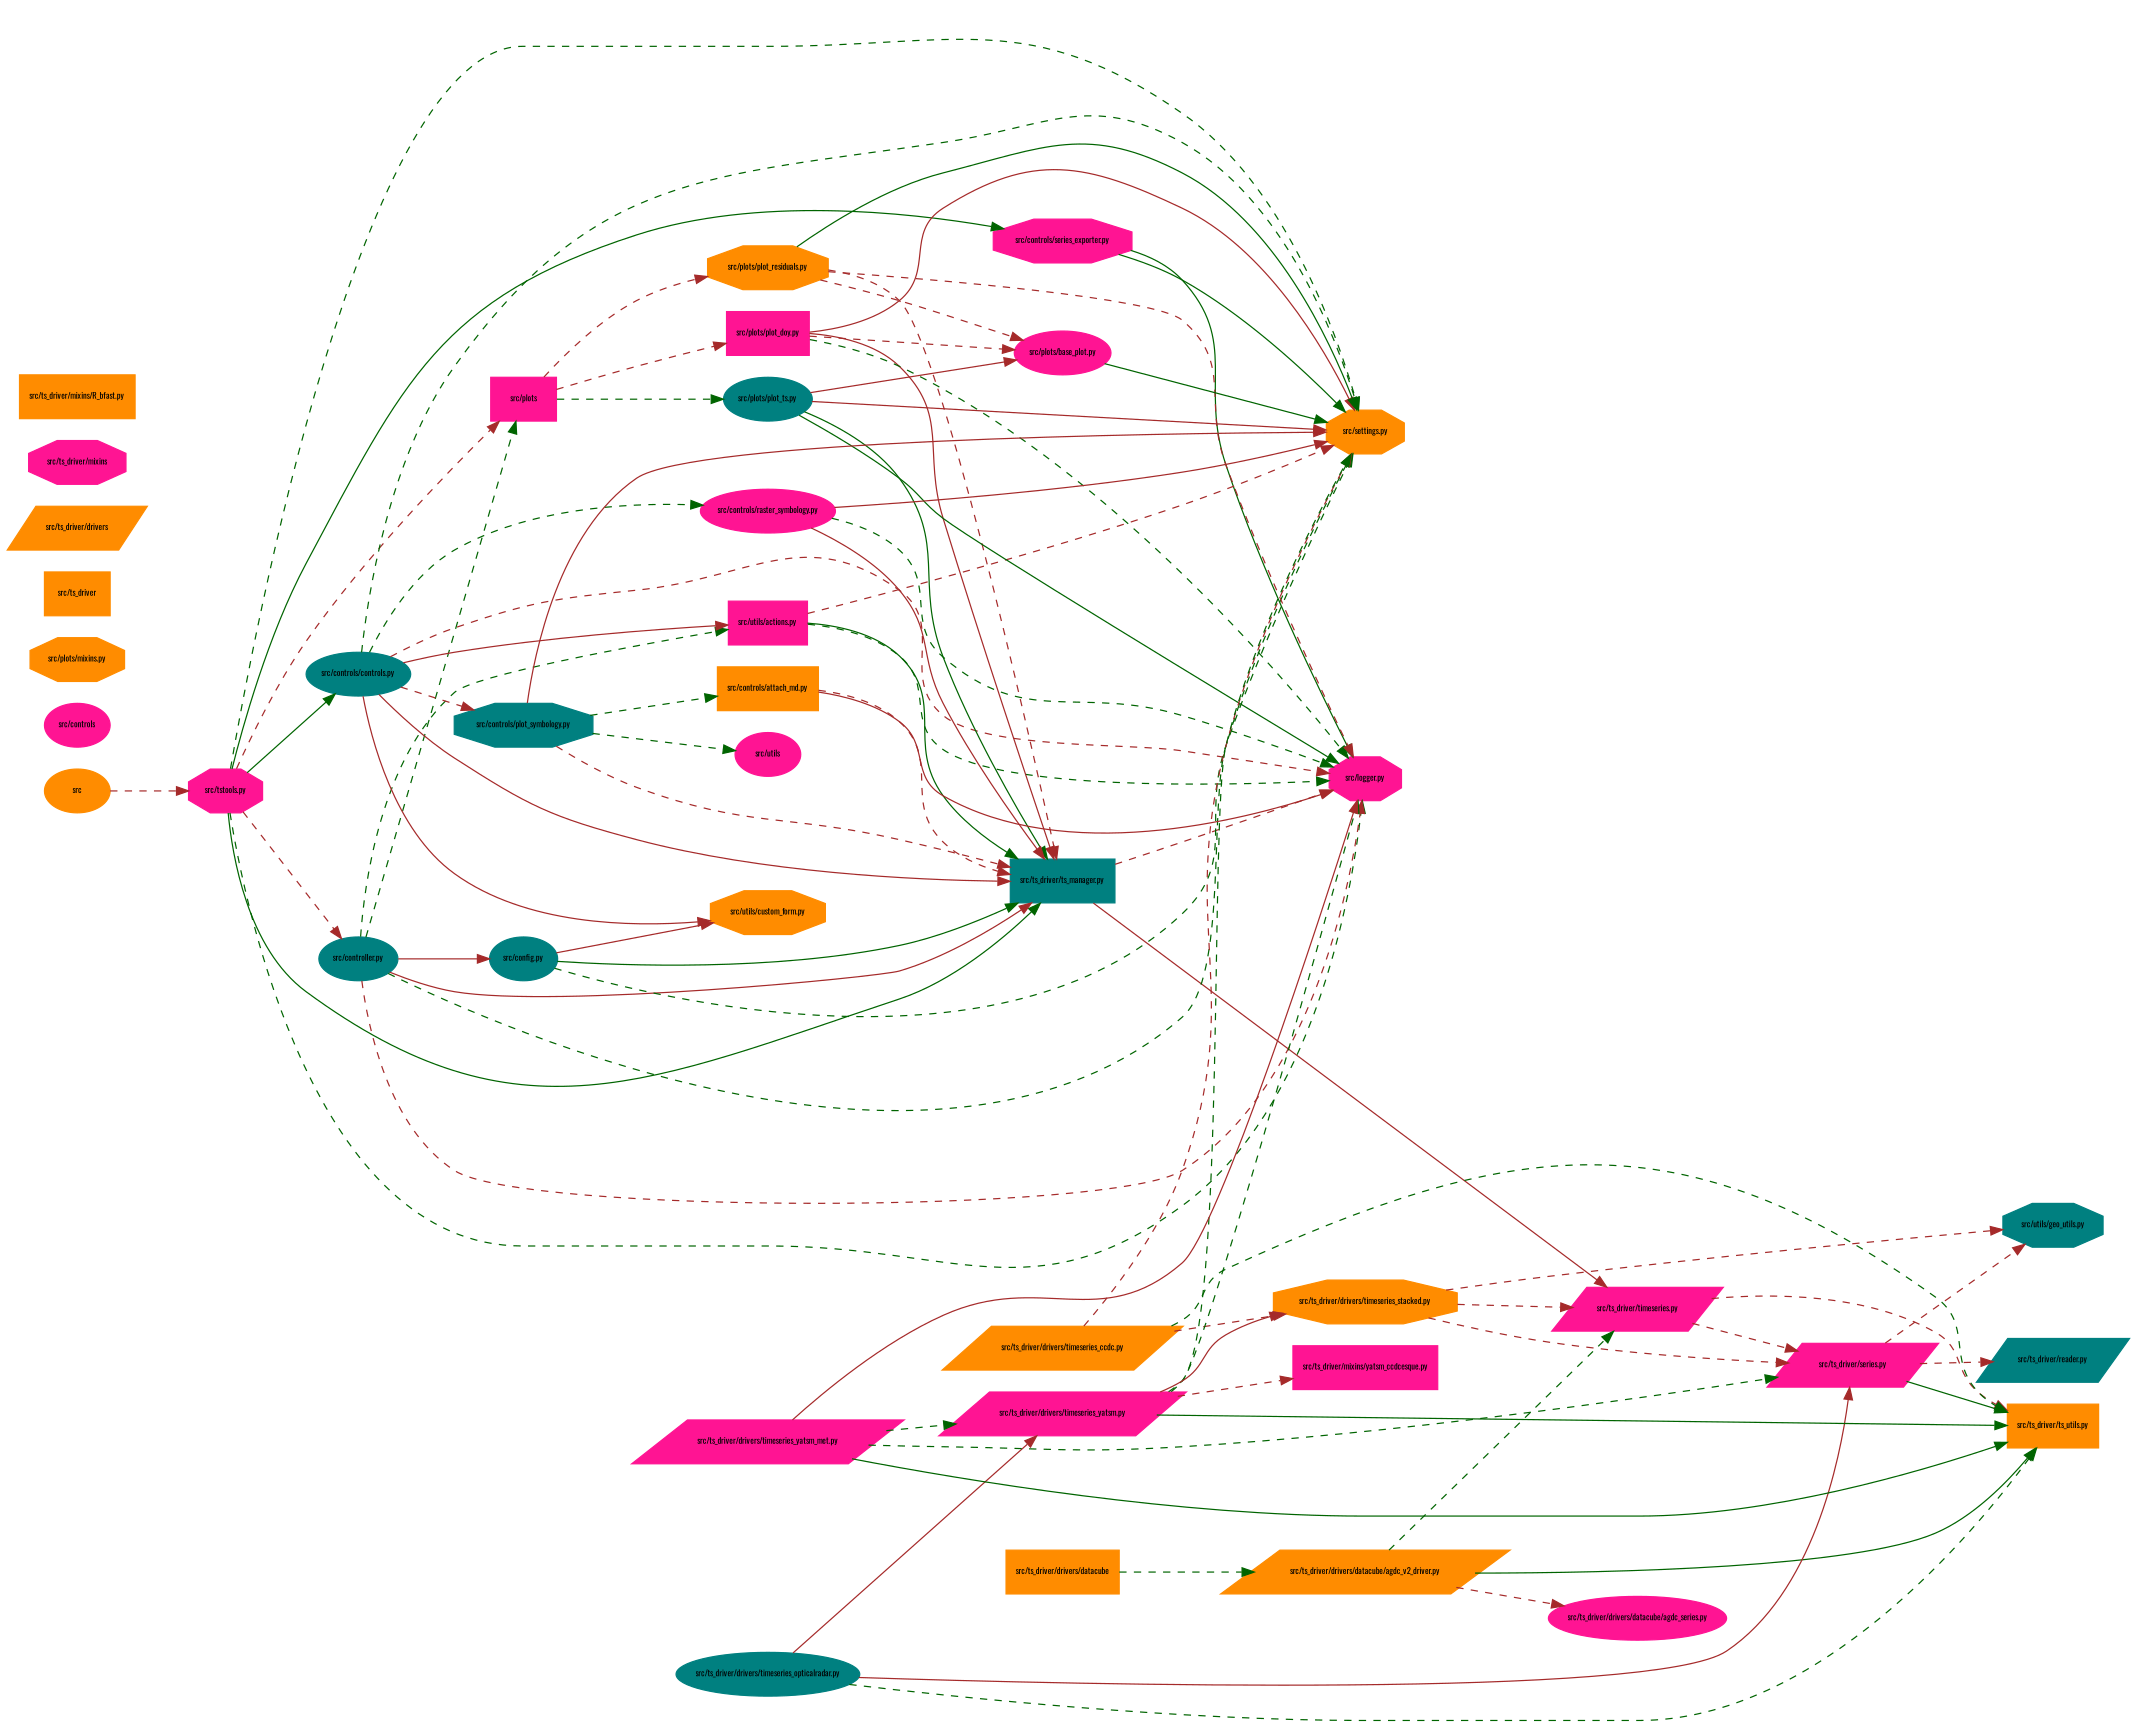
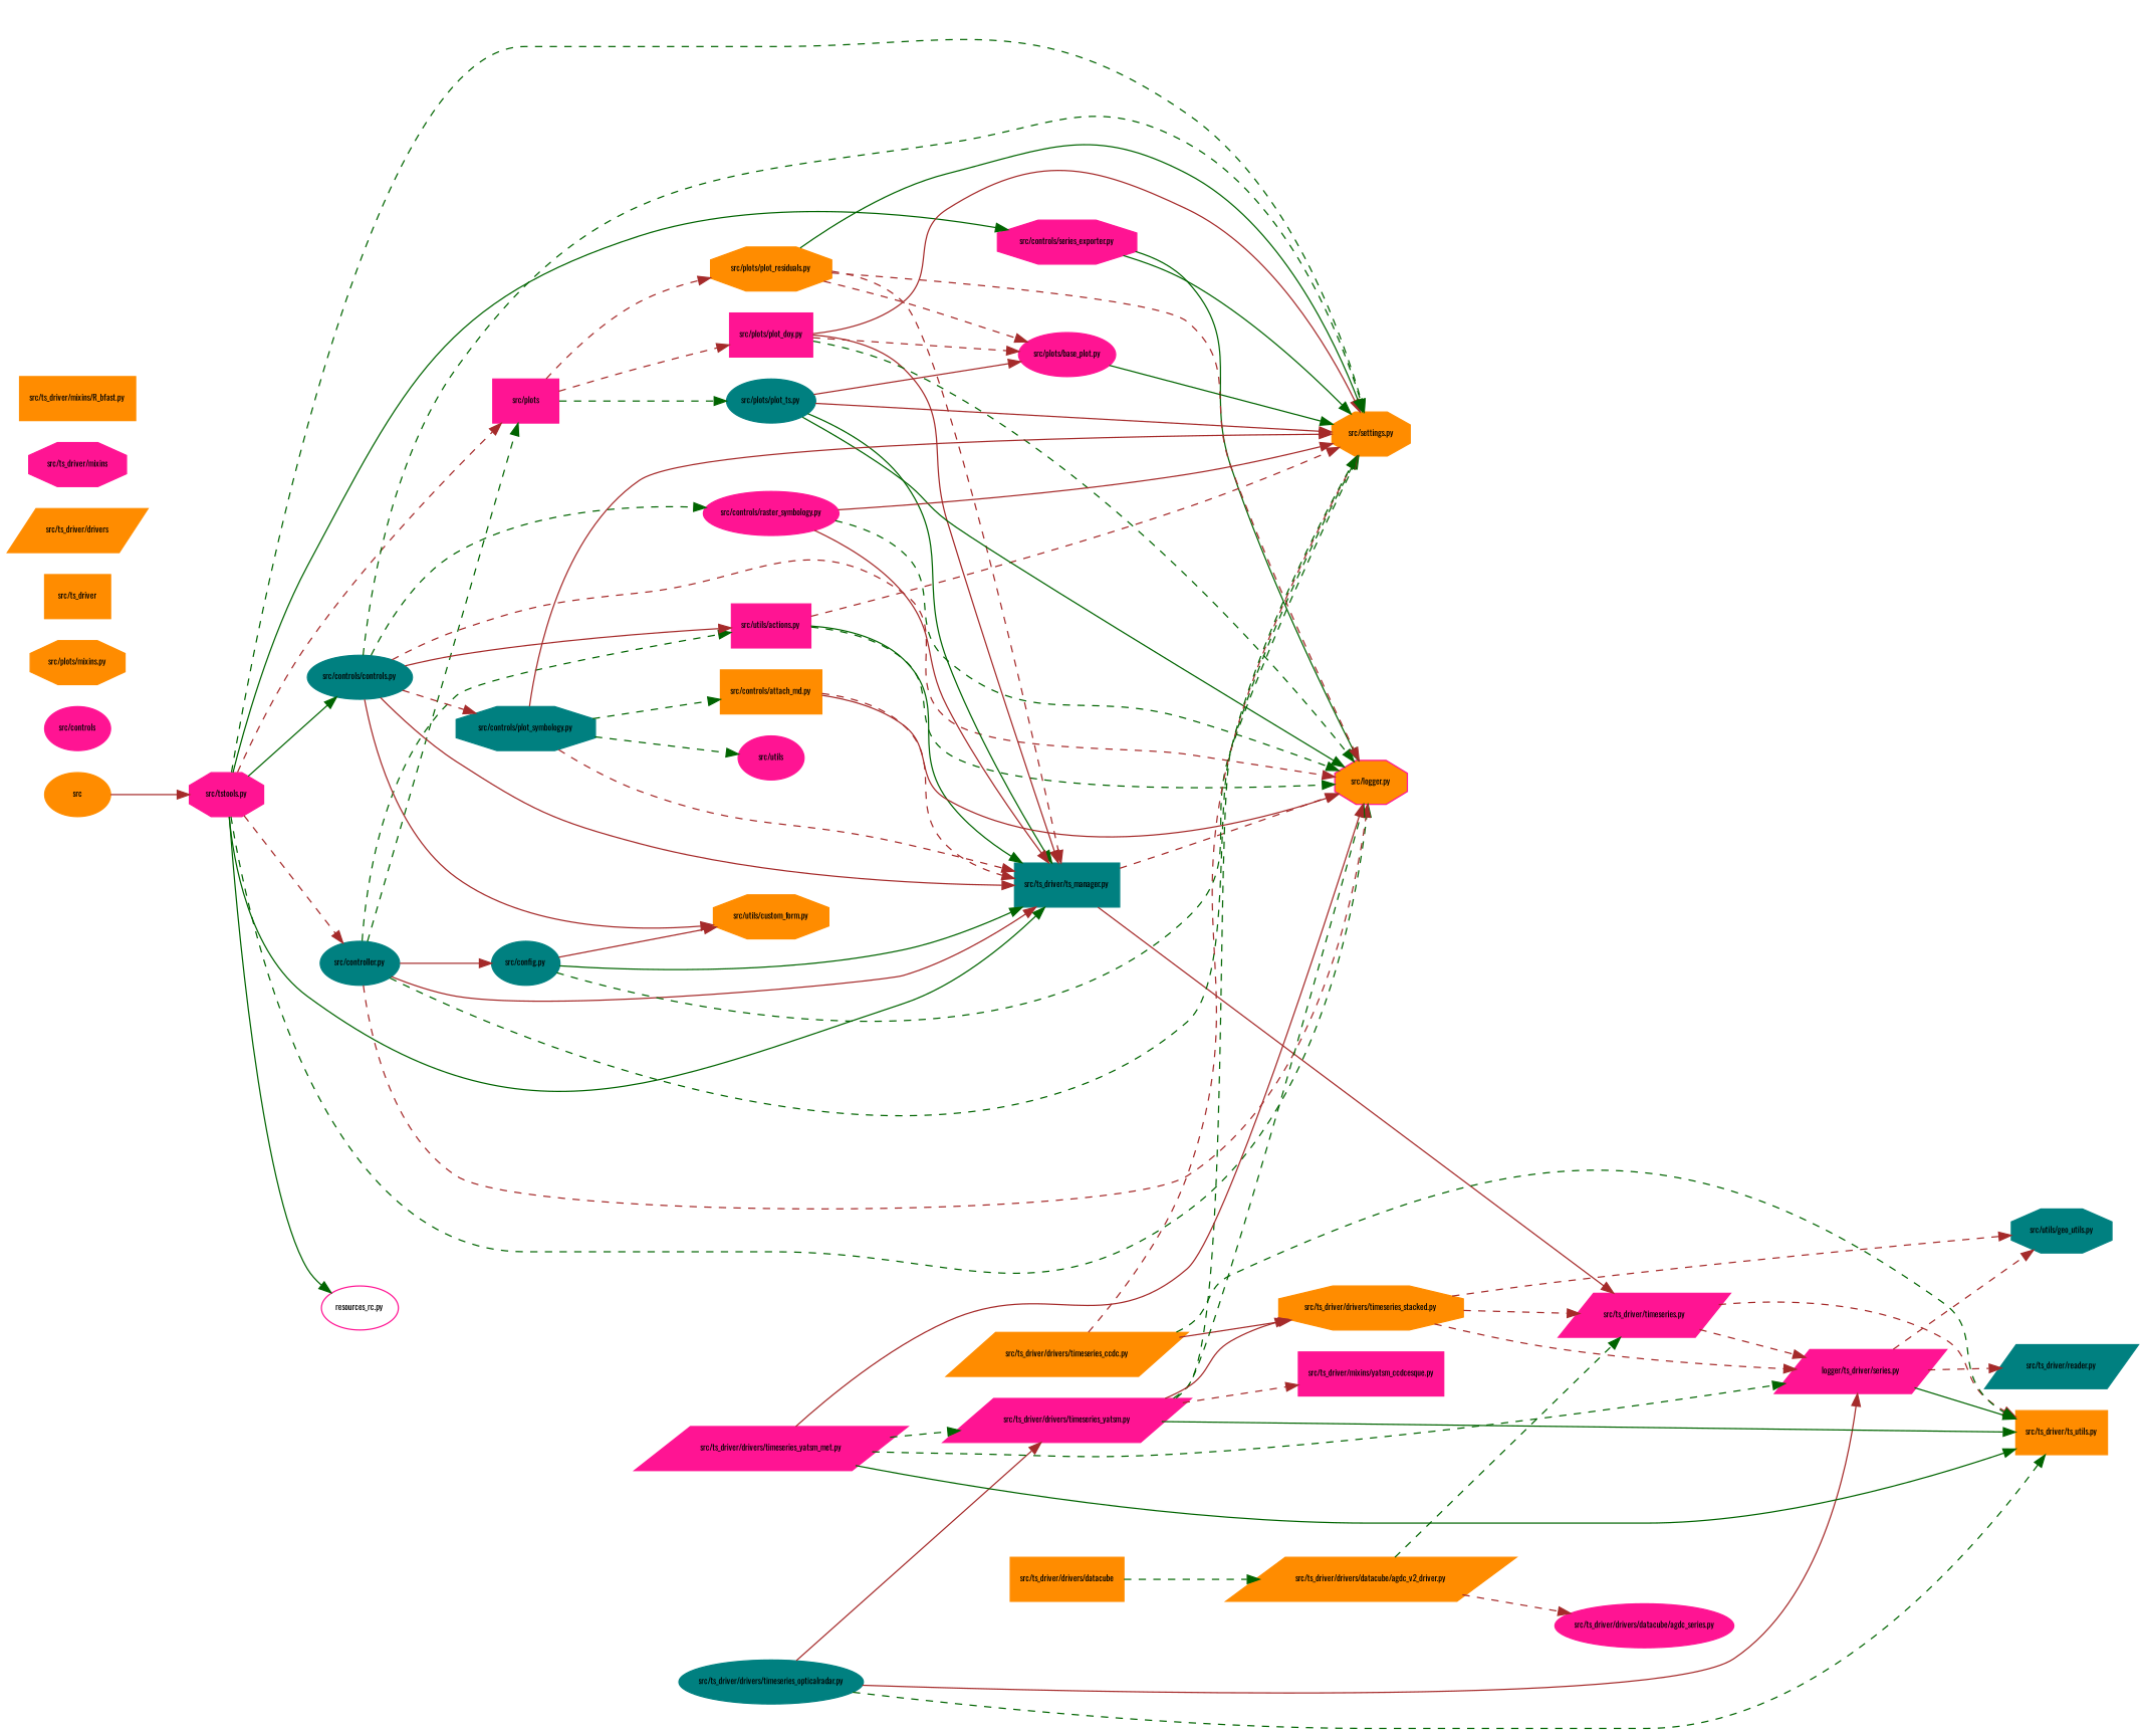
  strict digraph {
    clusterrank=local
    fontname=Oswald
    fontsize=16
    rankdir=LR
    node [color=deeppink fontname=Oswald fontsize=7 shape=ellipse style=filled]
    edge [color=brown fontname=Oswald style=dashed]
    src [color=darkorange]
    "src/tstools.py" [shape=octagon]
    "src/settings.py" [color=darkorange shape=octagon]
    "src/ts_driver/ts_manager.py" [color=teal shape=box]
    "src/controller.py" [color=teal]
-   "src/logger.py" [shape=octagon]
+   "src/logger.py" [shape=octagon fillcolor=darkorange]
    "src/plots" [shape=box]
    "src/controls/controls.py" [color=teal]
    "src/controls/series_exporter.py" [shape=octagon]
+   "resources_rc.py" [style=""]
    "src/ts_driver/timeseries.py" [shape=parallelogram]
    "src/config.py" [color=teal]
    "src/utils/actions.py" [shape=box]
    "src/plots/plot_doy.py" [shape=box]
    "src/plots/plot_residuals.py" [color=darkorange shape=octagon]
    "src/plots/plot_ts.py" [color=teal]
    "src/utils/custom_form.py" [color=darkorange shape=octagon]
    "src/controls/plot_symbology.py" [color=teal shape=octagon]
    "src/controls/raster_symbology.py"
    "src/ts_driver/ts_utils.py" [color=darkorange shape=box]
-   "src/ts_driver/series.py" [shape=parallelogram]
+   "src/ts_driver/series.py" [shape=parallelogram label="logger/ts_driver/series.py"]
    "src/plots/base_plot.py"
    "src/controls"
    "src/controls/attach_md.py" [color=darkorange shape=box]
    "src/utils"
    "src/plots/mixins.py" [color=darkorange shape=octagon]
    "src/ts_driver" [color=darkorange shape=box]
    "src/ts_driver/drivers" [color=darkorange shape=parallelogram]
    "src/ts_driver/drivers/datacube" [color=darkorange shape=box]
    "src/ts_driver/drivers/datacube/agdc_v2_driver.py" [color=darkorange shape=parallelogram]
    "src/ts_driver/drivers/datacube/agdc_series.py"
    "src/utils/geo_utils.py" [color=teal shape=octagon]
    "src/ts_driver/reader.py" [color=teal shape=parallelogram]
    "src/ts_driver/drivers/timeseries_ccdc.py" [color=darkorange shape=parallelogram]
    "src/ts_driver/drivers/timeseries_stacked.py" [color=darkorange shape=octagon]
    "src/ts_driver/drivers/timeseries_opticalradar.py" [color=teal]
    "src/ts_driver/drivers/timeseries_yatsm.py" [shape=parallelogram]
    "src/ts_driver/mixins/yatsm_ccdcesque.py" [shape=box]
    "src/ts_driver/drivers/timeseries_yatsm_met.py" [shape=parallelogram]
    "src/ts_driver/mixins" [shape=octagon]
    "src/ts_driver/mixins/R_bfast.py" [color=darkorange shape=box]
-   src -> "src/tstools.py"
+   src -> "src/tstools.py" [style=solid]
    "src/tstools.py" -> "src/settings.py" [color=darkgreen]
    "src/tstools.py" -> "src/ts_driver/ts_manager.py" [color=darkgreen style=solid]
    "src/tstools.py" -> "src/controller.py"
    "src/tstools.py" -> "src/logger.py" [color=darkgreen]
    "src/tstools.py" -> "src/plots"
    "src/tstools.py" -> "src/controls/controls.py" [color=darkgreen style=solid]
    "src/tstools.py" -> "src/controls/series_exporter.py" [color=darkgreen style=solid]
+   "src/tstools.py" -> "resources_rc.py" [color=darkgreen style=solid]
    "src/ts_driver/ts_manager.py" -> "src/logger.py"
    "src/ts_driver/ts_manager.py" -> "src/ts_driver/timeseries.py" [style=solid]
    "src/controller.py" -> "src/settings.py" [color=darkgreen]
    "src/controller.py" -> "src/ts_driver/ts_manager.py" [style=solid]
    "src/controller.py" -> "src/logger.py"
    "src/controller.py" -> "src/plots" [color=darkgreen]
    "src/controller.py" -> "src/config.py" [style=solid]
    "src/controller.py" -> "src/utils/actions.py" [color=darkgreen]
    "src/plots" -> "src/plots/plot_doy.py"
    "src/plots" -> "src/plots/plot_residuals.py"
    "src/plots" -> "src/plots/plot_ts.py" [color=darkgreen]
    "src/controls/controls.py" -> "src/settings.py" [color=darkgreen]
    "src/controls/controls.py" -> "src/ts_driver/ts_manager.py" [style=solid]
    "src/controls/controls.py" -> "src/logger.py"
    "src/controls/controls.py" -> "src/utils/actions.py" [style=solid]
    "src/controls/controls.py" -> "src/utils/custom_form.py" [style=solid]
    "src/controls/controls.py" -> "src/controls/plot_symbology.py"
    "src/controls/controls.py" -> "src/controls/raster_symbology.py" [color=darkgreen]
    "src/controls/series_exporter.py" -> "src/settings.py" [color=darkgreen style=solid]
    "src/controls/series_exporter.py" -> "src/logger.py" [color=darkgreen style=solid]
    "src/ts_driver/timeseries.py" -> "src/ts_driver/ts_utils.py"
    "src/ts_driver/timeseries.py" -> "src/ts_driver/series.py"
    "src/config.py" -> "src/settings.py" [color=darkgreen]
    "src/config.py" -> "src/ts_driver/ts_manager.py" [color=darkgreen style=solid]
    "src/config.py" -> "src/utils/custom_form.py" [style=solid]
    "src/utils/actions.py" -> "src/settings.py"
    "src/utils/actions.py" -> "src/ts_driver/ts_manager.py" [color=darkgreen style=solid]
    "src/utils/actions.py" -> "src/logger.py" [color=darkgreen]
    "src/plots/plot_doy.py" -> "src/settings.py" [style=solid]
    "src/plots/plot_doy.py" -> "src/ts_driver/ts_manager.py" [style=solid]
    "src/plots/plot_doy.py" -> "src/logger.py" [color=darkgreen]
    "src/plots/plot_doy.py" -> "src/plots/base_plot.py"
    "src/plots/plot_residuals.py" -> "src/settings.py" [color=darkgreen style=solid]
    "src/plots/plot_residuals.py" -> "src/ts_driver/ts_manager.py"
    "src/plots/plot_residuals.py" -> "src/logger.py"
    "src/plots/plot_residuals.py" -> "src/plots/base_plot.py"
    "src/plots/plot_ts.py" -> "src/settings.py" [style=solid]
    "src/plots/plot_ts.py" -> "src/ts_driver/ts_manager.py" [color=darkgreen style=solid]
    "src/plots/plot_ts.py" -> "src/logger.py" [color=darkgreen style=solid]
    "src/plots/plot_ts.py" -> "src/plots/base_plot.py" [style=solid]
    "src/controls/plot_symbology.py" -> "src/settings.py" [style=solid]
    "src/controls/plot_symbology.py" -> "src/ts_driver/ts_manager.py"
    "src/controls/plot_symbology.py" -> "src/controls/attach_md.py" [color=darkgreen]
    "src/controls/plot_symbology.py" -> "src/utils" [color=darkgreen]
    "src/controls/raster_symbology.py" -> "src/settings.py" [style=solid]
    "src/controls/raster_symbology.py" -> "src/ts_driver/ts_manager.py" [style=solid]
    "src/controls/raster_symbology.py" -> "src/logger.py" [color=darkgreen]
    "src/ts_driver/series.py" -> "src/ts_driver/ts_utils.py" [color=darkgreen style=solid]
    "src/ts_driver/series.py" -> "src/utils/geo_utils.py"
    "src/ts_driver/series.py" -> "src/ts_driver/reader.py"
    "src/plots/base_plot.py" -> "src/settings.py" [color=darkgreen style=solid]
    "src/controls/attach_md.py" -> "src/ts_driver/ts_manager.py"
    "src/controls/attach_md.py" -> "src/logger.py" [style=solid]
    "src/ts_driver/drivers/datacube" -> "src/ts_driver/drivers/datacube/agdc_v2_driver.py" [color=darkgreen]
    "src/ts_driver/drivers/datacube/agdc_v2_driver.py" -> "src/ts_driver/timeseries.py" [color=darkgreen]
-   "src/ts_driver/drivers/datacube/agdc_v2_driver.py" -> "src/ts_driver/ts_utils.py" [color=darkgreen style=solid]
    "src/ts_driver/drivers/datacube/agdc_v2_driver.py" -> "src/ts_driver/drivers/datacube/agdc_series.py"
    "src/ts_driver/drivers/timeseries_ccdc.py" -> "src/settings.py"
    "src/ts_driver/drivers/timeseries_ccdc.py" -> "src/ts_driver/ts_utils.py" [color=darkgreen]
-   "src/ts_driver/drivers/timeseries_ccdc.py" -> "src/ts_driver/drivers/timeseries_stacked.py"
+   "src/ts_driver/drivers/timeseries_ccdc.py" -> "src/ts_driver/drivers/timeseries_stacked.py" [style=solid]
    "src/ts_driver/drivers/timeseries_stacked.py" -> "src/ts_driver/timeseries.py"
    "src/ts_driver/drivers/timeseries_stacked.py" -> "src/ts_driver/series.py"
    "src/ts_driver/drivers/timeseries_stacked.py" -> "src/utils/geo_utils.py"
    "src/ts_driver/drivers/timeseries_opticalradar.py" -> "src/ts_driver/ts_utils.py" [color=darkgreen]
    "src/ts_driver/drivers/timeseries_opticalradar.py" -> "src/ts_driver/series.py" [style=solid]
    "src/ts_driver/drivers/timeseries_opticalradar.py" -> "src/ts_driver/drivers/timeseries_yatsm.py" [style=solid]
    "src/ts_driver/drivers/timeseries_yatsm.py" -> "src/settings.py" [color=darkgreen]
    "src/ts_driver/drivers/timeseries_yatsm.py" -> "src/logger.py" [color=darkgreen]
    "src/ts_driver/drivers/timeseries_yatsm.py" -> "src/ts_driver/ts_utils.py" [color=darkgreen style=solid]
    "src/ts_driver/drivers/timeseries_yatsm.py" -> "src/ts_driver/drivers/timeseries_stacked.py" [style=solid]
    "src/ts_driver/drivers/timeseries_yatsm.py" -> "src/ts_driver/mixins/yatsm_ccdcesque.py"
    "src/ts_driver/drivers/timeseries_yatsm_met.py" -> "src/logger.py" [style=solid]
    "src/ts_driver/drivers/timeseries_yatsm_met.py" -> "src/ts_driver/ts_utils.py" [color=darkgreen style=solid]
    "src/ts_driver/drivers/timeseries_yatsm_met.py" -> "src/ts_driver/series.py" [color=darkgreen]
    "src/ts_driver/drivers/timeseries_yatsm_met.py" -> "src/ts_driver/drivers/timeseries_yatsm.py" [color=darkgreen]
  }
